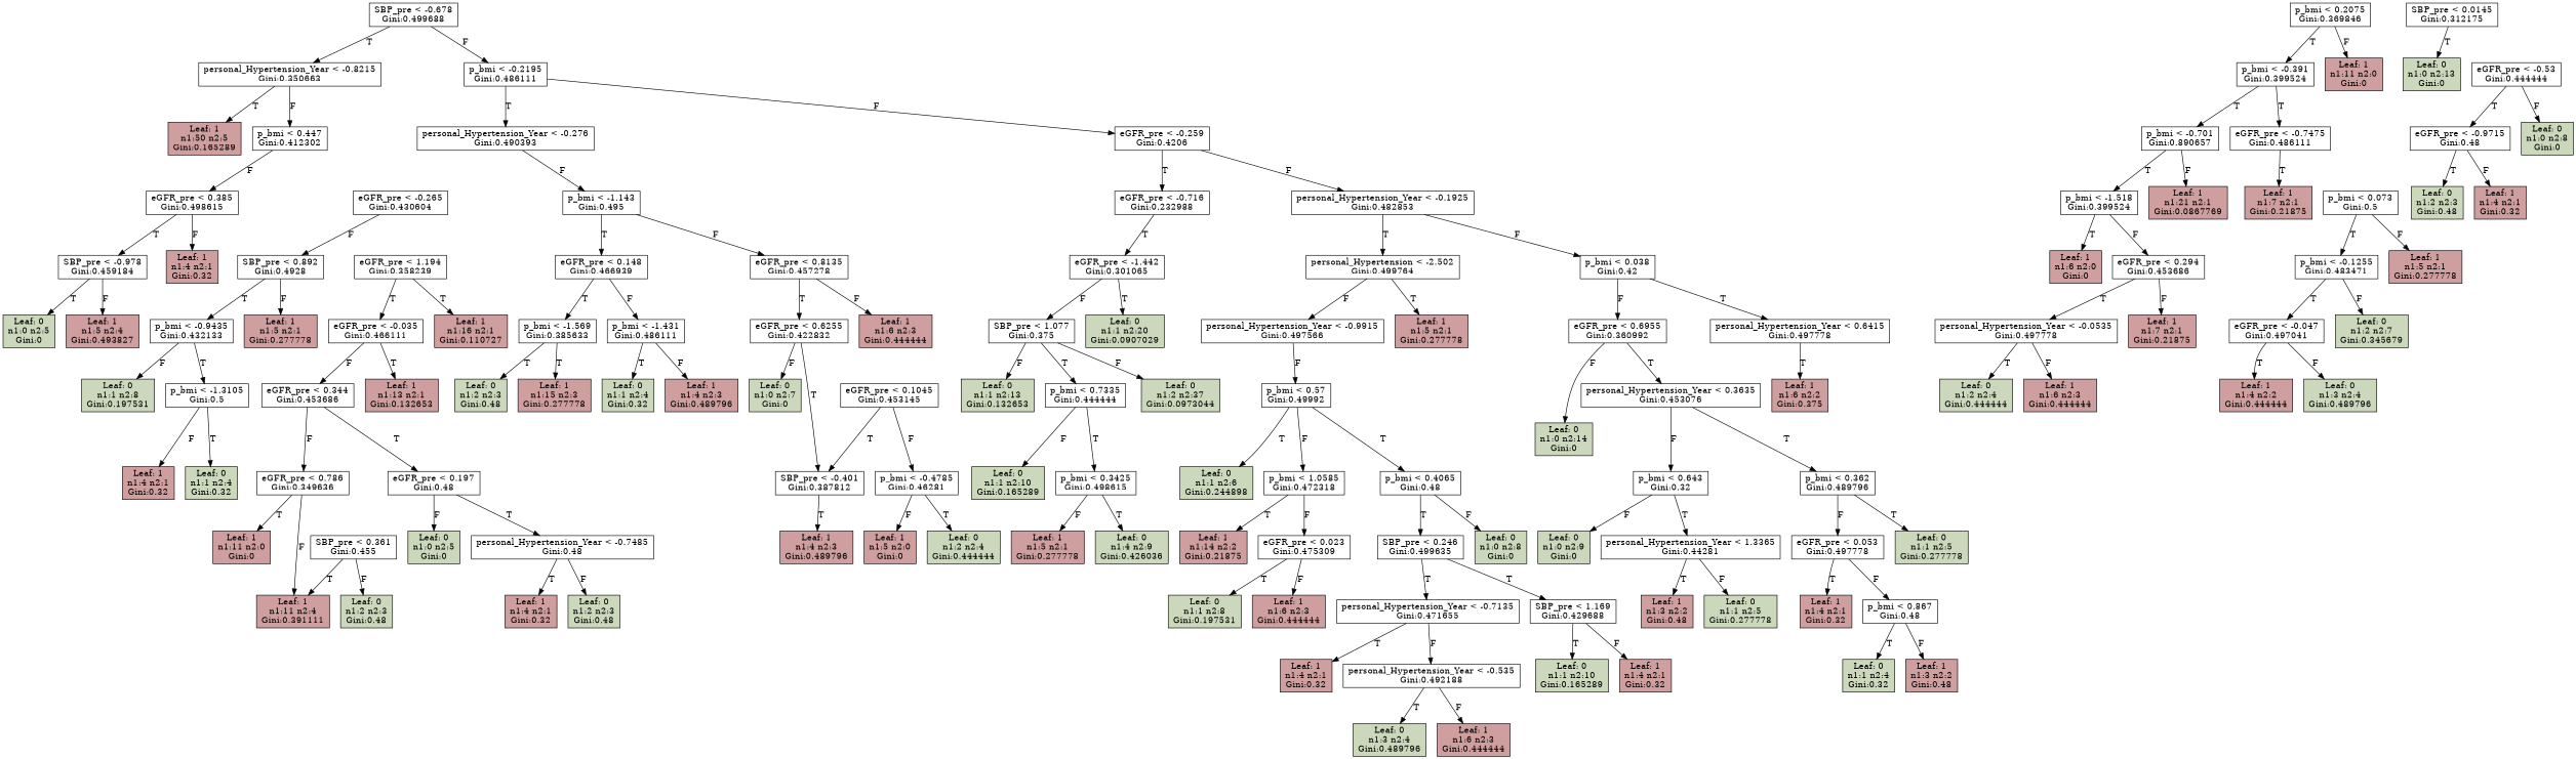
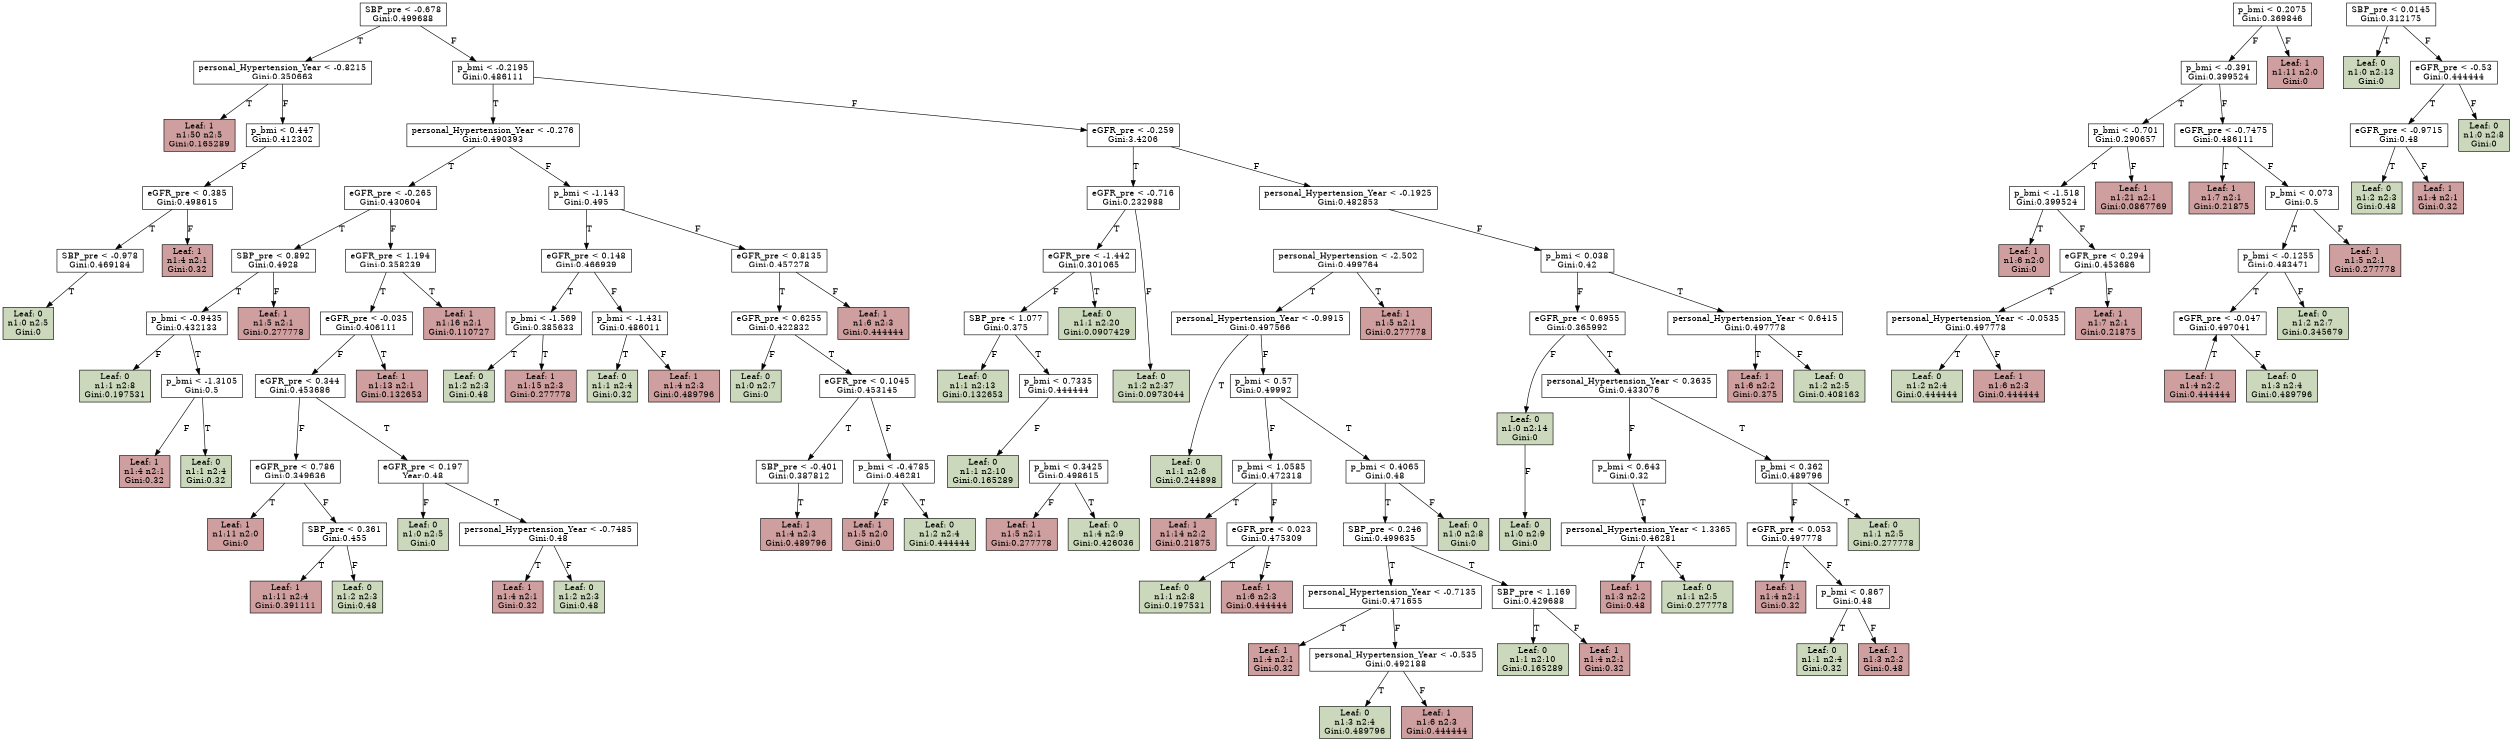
  digraph {
    node [shape=box style=filled]
    n1 [label="SBP_pre < -0.678\nGini:0.499688" style=""]
    n2 [label="personal_Hypertension_Year < -0.8215\nGini:0.350663" style=""]
    n3 [label="﻿p_bmi < -0.2195\nGini:0.486111" style=""]
    n4 [fillcolor="#CF9E9E" label="Leaf: 1\nn1:50 n2:5\nGini:0.165289"]
    n5 [label="﻿p_bmi < 0.447\nGini:0.412302" style=""]
    n6 [label="personal_Hypertension_Year < -0.276\nGini:0.490393" style=""]
-   n7 [label="eGFR_pre < -0.259\nGini:0.4206" style=""]
+   n7 [label="eGFR_pre < -0.259\nGini:3.4206" style=""]
    n8 [label="eGFR_pre < 0.385\nGini:0.498615" style=""]
    n9 [label="﻿p_bmi < 0.2075\nGini:0.369846" style=""]
    n10 [label="﻿p_bmi < -0.391\nGini:0.399524" style=""]
    n11 [fillcolor="#CF9E9E" label="Leaf: 1\nn1:11 n2:0\nGini:0"]
-   n12 [label="SBP_pre < -0.978\nGini:0.459184" style=""]
+   n12 [label="SBP_pre < -0.978\nGini:0.469184" style=""]
    n13 [fillcolor="#CF9E9E" label="Leaf: 1\nn1:4 n2:1\nGini:0.32"]
-   n14 [label="﻿p_bmi < -0.701\nGini:0.890657" style=""]
+   n14 [label="﻿p_bmi < -0.701\nGini:0.290657" style=""]
    n15 [label="eGFR_pre < -0.7475\nGini:0.486111" style=""]
    n16 [label="﻿p_bmi < -1.518\nGini:0.399524" style=""]
    n17 [fillcolor="#CF9E9E" label="Leaf: 1\nn1:21 n2:1\nGini:0.0867769"]
    n18 [fillcolor="#CF9E9E" label="Leaf: 1\nn1:7 n2:1\nGini:0.21875"]
    n19 [label="﻿p_bmi < 0.073\nGini:0.5" style=""]
    n20 [fillcolor="#CF9E9E" label="Leaf: 1\nn1:6 n2:0\nGini:0"]
    n21 [label="eGFR_pre < 0.294\nGini:0.453686" style=""]
    n22 [label="personal_Hypertension_Year < -0.0535\nGini:0.497778" style=""]
    n23 [fillcolor="#CF9E9E" label="Leaf: 1\nn1:7 n2:1\nGini:0.21875"]
    n24 [fillcolor="#CBD8BB" label="Leaf: 0\nn1:2 n2:4\nGini:0.444444"]
    n25 [fillcolor="#CF9E9E" label="Leaf: 1\nn1:6 n2:3\nGini:0.444444"]
    n26 [label="﻿p_bmi < -0.1255\nGini:0.483471" style=""]
    n27 [fillcolor="#CF9E9E" label="Leaf: 1\nn1:5 n2:1\nGini:0.277778"]
    n28 [label="eGFR_pre < -0.047\nGini:0.497041" style=""]
    n29 [fillcolor="#CBD8BB" label="Leaf: 0\nn1:2 n2:7\nGini:0.345679"]
    n30 [fillcolor="#CF9E9E" label="Leaf: 1\nn1:4 n2:2\nGini:0.444444"]
    n31 [fillcolor="#CBD8BB" label="Leaf: 0\nn1:3 n2:4\nGini:0.489796"]
    n32 [fillcolor="#CBD8BB" label="Leaf: 0\nn1:0 n2:5\nGini:0"]
-   n33 [fillcolor="#CF9E9E" label="Leaf: 1\nn1:5 n2:4\nGini:0.493827"]
    n34 [label="eGFR_pre < -0.265\nGini:0.430604" style=""]
    n35 [label="﻿p_bmi < -1.143\nGini:0.495" style=""]
    n36 [label="eGFR_pre < -0.716\nGini:0.232988" style=""]
    n37 [label="personal_Hypertension_Year < -0.1925\nGini:0.482853" style=""]
    n38 [label="SBP_pre < 0.892\nGini:0.4928" style=""]
    n39 [label="eGFR_pre < 1.194\nGini:0.358239" style=""]
    n40 [label="eGFR_pre < 0.148\nGini:0.466939" style=""]
    n41 [label="eGFR_pre < 0.8135\nGini:0.457278" style=""]
    n42 [label="﻿p_bmi < -0.9435\nGini:0.432133" style=""]
    n43 [fillcolor="#CF9E9E" label="Leaf: 1\nn1:5 n2:1\nGini:0.277778"]
-   n44 [label="eGFR_pre < -0.035\nGini:0.466111" style=""]
+   n44 [label="eGFR_pre < -0.035\nGini:0.406111" style=""]
    n45 [fillcolor="#CF9E9E" label="Leaf: 1\nn1:16 n2:1\nGini:0.110727"]
    n46 [label="﻿p_bmi < -1.3105\nGini:0.5" style=""]
    n47 [fillcolor="#CBD8BB" label="Leaf: 0\nn1:1 n2:8\nGini:0.197531"]
    n48 [fillcolor="#CBD8BB" label="Leaf: 0\nn1:1 n2:4\nGini:0.32"]
    n49 [fillcolor="#CF9E9E" label="Leaf: 1\nn1:4 n2:1\nGini:0.32"]
    n50 [fillcolor="#CF9E9E" label="Leaf: 1\nn1:13 n2:1\nGini:0.132653"]
    n51 [label="eGFR_pre < 0.344\nGini:0.453686" style=""]
-   n52 [label="eGFR_pre < 0.197\nGini:0.48" style=""]
+   n52 [label="eGFR_pre < 0.197\nYear:0.48" style=""]
    n53 [label="eGFR_pre < 0.786\nGini:0.349636" style=""]
    n54 [label="personal_Hypertension_Year < -0.7485\nGini:0.48" style=""]
    n55 [fillcolor="#CBD8BB" label="Leaf: 0\nn1:0 n2:5\nGini:0"]
    n56 [fillcolor="#CF9E9E" label="Leaf: 1\nn1:11 n2:0\nGini:0"]
    n57 [label="SBP_pre < 0.361\nGini:0.455" style=""]
    n58 [fillcolor="#CF9E9E" label="Leaf: 1\nn1:4 n2:1\nGini:0.32"]
    n59 [fillcolor="#CBD8BB" label="Leaf: 0\nn1:2 n2:3\nGini:0.48"]
    n60 [fillcolor="#CF9E9E" label="Leaf: 1\nn1:11 n2:4\nGini:0.391111"]
    n61 [fillcolor="#CBD8BB" label="Leaf: 0\nn1:2 n2:3\nGini:0.48"]
    n62 [label="﻿p_bmi < -1.569\nGini:0.385633" style=""]
-   n63 [label="﻿p_bmi < -1.431\nGini:0.486111" style=""]
+   n63 [label="﻿p_bmi < -1.431\nGini:0.486011" style=""]
    n64 [label="eGFR_pre < 0.6255\nGini:0.422832" style=""]
    n65 [fillcolor="#CF9E9E" label="Leaf: 1\nn1:6 n2:3\nGini:0.444444"]
    n66 [fillcolor="#CBD8BB" label="Leaf: 0\nn1:2 n2:3\nGini:0.48"]
    n67 [fillcolor="#CF9E9E" label="Leaf: 1\nn1:15 n2:3\nGini:0.277778"]
    n68 [fillcolor="#CBD8BB" label="Leaf: 0\nn1:1 n2:4\nGini:0.32"]
    n69 [fillcolor="#CF9E9E" label="Leaf: 1\nn1:4 n2:3\nGini:0.489796"]
    n70 [label="eGFR_pre < 0.1045\nGini:0.453145" style=""]
    n71 [fillcolor="#CBD8BB" label="Leaf: 0\nn1:0 n2:7\nGini:0"]
    n72 [label="SBP_pre < -0.401\nGini:0.387812" style=""]
    n73 [label="﻿p_bmi < -0.4785\nGini:0.46281" style=""]
    n74 [fillcolor="#CF9E9E" label="Leaf: 1\nn1:4 n2:3\nGini:0.489796"]
    n75 [fillcolor="#CBD8BB" label="Leaf: 0\nn1:2 n2:4\nGini:0.444444"]
    n76 [fillcolor="#CF9E9E" label="Leaf: 1\nn1:5 n2:0\nGini:0"]
    n77 [label="SBP_pre < 0.0145\nGini:0.312175" style=""]
    n78 [fillcolor="#CBD8BB" label="Leaf: 0\nn1:0 n2:13\nGini:0"]
    n79 [label="eGFR_pre < -0.53\nGini:0.444444" style=""]
    n80 [label="eGFR_pre < -0.9715\nGini:0.48" style=""]
    n81 [fillcolor="#CBD8BB" label="Leaf: 0\nn1:0 n2:8\nGini:0"]
    n82 [fillcolor="#CBD8BB" label="Leaf: 0\nn1:2 n2:3\nGini:0.48"]
    n83 [fillcolor="#CF9E9E" label="Leaf: 1\nn1:4 n2:1\nGini:0.32"]
    n84 [label="eGFR_pre < -1.442\nGini:0.301065" style=""]
    n85 [fillcolor="#CBD8BB" label="Leaf: 0\nn1:2 n2:37\nGini:0.0973044"]
    n86 [label="personal_Hypertension < -2.502\nGini:0.499764" style=""]
    n87 [label="﻿p_bmi < 0.038\nGini:0.42" style=""]
-   n88 [fillcolor="#CBD8BB" label="Leaf: 0\nn1:1 n2:20\nGini:0.0907029"]
+   n88 [fillcolor="#CBD8BB" label="Leaf: 0\nn1:1 n2:20\nGini:0.0907429"]
    n89 [label="SBP_pre < 1.077\nGini:0.375" style=""]
    n90 [label="﻿p_bmi < 0.7335\nGini:0.444444" style=""]
    n91 [fillcolor="#CBD8BB" label="Leaf: 0\nn1:1 n2:13\nGini:0.132653"]
    n92 [label="﻿p_bmi < 0.3425\nGini:0.498615" style=""]
    n93 [fillcolor="#CBD8BB" label="Leaf: 0\nn1:1 n2:10\nGini:0.165289"]
    n94 [fillcolor="#CBD8BB" label="Leaf: 0\nn1:4 n2:9\nGini:0.426036"]
    n95 [fillcolor="#CF9E9E" label="Leaf: 1\nn1:5 n2:1\nGini:0.277778"]
    n96 [fillcolor="#CF9E9E" label="Leaf: 1\nn1:5 n2:1\nGini:0.277778"]
    n97 [label="personal_Hypertension_Year < -0.9915\nGini:0.497566" style=""]
    n98 [label="personal_Hypertension_Year < 0.6415\nGini:0.497778" style=""]
-   n99 [label="eGFR_pre < 0.6955\nGini:0.360992" style=""]
+   n99 [label="eGFR_pre < 0.6955\nGini:0.365992" style=""]
    n100 [fillcolor="#CBD8BB" label="Leaf: 0\nn1:1 n2:6\nGini:0.244898"]
    n101 [label="﻿p_bmi < 0.57\nGini:0.49992" style=""]
    n102 [label="﻿p_bmi < 0.4065\nGini:0.48" style=""]
    n103 [label="﻿p_bmi < 1.0585\nGini:0.472318" style=""]
    n104 [label="SBP_pre < 0.246\nGini:0.499635" style=""]
    n105 [fillcolor="#CBD8BB" label="Leaf: 0\nn1:0 n2:8\nGini:0"]
    n106 [fillcolor="#CF9E9E" label="Leaf: 1\nn1:14 n2:2\nGini:0.21875"]
    n107 [label="eGFR_pre < 0.023\nGini:0.475309" style=""]
    n108 [label="personal_Hypertension_Year < -0.7135\nGini:0.471655" style=""]
    n109 [label="SBP_pre < 1.169\nGini:0.429688" style=""]
    n110 [fillcolor="#CF9E9E" label="Leaf: 1\nn1:4 n2:1\nGini:0.32"]
    n111 [label="personal_Hypertension_Year < -0.535\nGini:0.492188" style=""]
    n112 [fillcolor="#CBD8BB" label="Leaf: 0\nn1:1 n2:10\nGini:0.165289"]
    n113 [fillcolor="#CF9E9E" label="Leaf: 1\nn1:4 n2:1\nGini:0.32"]
    n114 [fillcolor="#CBD8BB" label="Leaf: 0\nn1:3 n2:4\nGini:0.489796"]
    n115 [fillcolor="#CF9E9E" label="Leaf: 1\nn1:6 n2:3\nGini:0.444444"]
    n116 [fillcolor="#CBD8BB" label="Leaf: 0\nn1:1 n2:8\nGini:0.197531"]
    n117 [fillcolor="#CF9E9E" label="Leaf: 1\nn1:6 n2:3\nGini:0.444444"]
    n118 [fillcolor="#CF9E9E" label="Leaf: 1\nn1:6 n2:2\nGini:0.375"]
-   n120 [label="personal_Hypertension_Year < 0.3635\nGini:0.453076" style=""]
+   n119 [fillcolor="#CBD8BB" label="Leaf: 0\nn1:2 n2:5\nGini:0.408163"]
+   n120 [label="personal_Hypertension_Year < 0.3635\nGini:0.433076" style=""]
    n121 [fillcolor="#CBD8BB" label="Leaf: 0\nn1:0 n2:14\nGini:0"]
    n122 [label="﻿p_bmi < 0.362\nGini:0.489796" style=""]
    n123 [label="﻿p_bmi < 0.643\nGini:0.32" style=""]
    n124 [fillcolor="#CBD8BB" label="Leaf: 0\nn1:1 n2:5\nGini:0.277778"]
    n125 [label="eGFR_pre < 0.053\nGini:0.497778" style=""]
-   n126 [label="personal_Hypertension_Year < 1.3365\nGini:0.44281" style=""]
+   n126 [label="personal_Hypertension_Year < 1.3365\nGini:0.46281" style=""]
    n127 [fillcolor="#CBD8BB" label="Leaf: 0\nn1:0 n2:9\nGini:0"]
    n128 [fillcolor="#CF9E9E" label="Leaf: 1\nn1:4 n2:1\nGini:0.32"]
    n129 [label="﻿p_bmi < 0.867\nGini:0.48" style=""]
    n130 [fillcolor="#CBD8BB" label="Leaf: 0\nn1:1 n2:4\nGini:0.32"]
    n131 [fillcolor="#CF9E9E" label="Leaf: 1\nn1:3 n2:2\nGini:0.48"]
    n132 [fillcolor="#CF9E9E" label="Leaf: 1\nn1:3 n2:2\nGini:0.48"]
    n133 [fillcolor="#CBD8BB" label="Leaf: 0\nn1:1 n2:5\nGini:0.277778"]
    n1 -> n2 [label=T]
    n1 -> n3 [label=F]
    n2 -> n4 [label=T]
    n2 -> n5 [label=F]
    n3 -> n6 [label=T]
    n3 -> n7 [label=F]
    n5 -> n8 [label=F]
+   n6 -> n34 [label=T]
    n6 -> n35 [label=F]
    n7 -> n36 [label=T]
    n7 -> n37 [label=F]
    n8 -> n12 [label=T]
    n8 -> n13 [label=F]
-   n9 -> n10 [label=T]
+   n9 -> n10 [label=F]
    n9 -> n11 [label=F]
    n10 -> n14 [label=T]
-   n10 -> n15 [label=T]
+   n10 -> n15 [label=F]
    n12 -> n32 [label=T]
-   n12 -> n33 [label=F]
    n14 -> n16 [label=T]
    n14 -> n17 [label=F]
    n15 -> n18 [label=T]
+   n15 -> n19 [label=F]
    n16 -> n20 [label=T]
    n16 -> n21 [label=F]
    n19 -> n26 [label=T]
    n19 -> n27 [label=F]
    n21 -> n22 [label=T]
    n21 -> n23 [label=F]
    n22 -> n24 [label=T]
    n22 -> n25 [label=F]
    n26 -> n28 [label=T]
    n26 -> n29 [label=F]
-   n28 -> n30 [label=T]
+   n30 -> n28 [label=T]
    n28 -> n31 [label=F]
-   n34 -> n38 [label=F]
+   n34 -> n38 [label=T]
+   n34 -> n39 [label=F]
    n35 -> n40 [label=T]
    n35 -> n41 [label=F]
    n36 -> n84 [label=T]
-   n89 -> n85 [label=F]
-   n37 -> n86 [label=T]
+   n36 -> n85 [label=F]
    n37 -> n87 [label=F]
    n38 -> n42 [label=T]
    n38 -> n43 [label=F]
    n39 -> n44 [label=T]
    n39 -> n45 [label=T]
    n40 -> n62 [label=T]
    n40 -> n63 [label=F]
    n41 -> n64 [label=T]
    n41 -> n65 [label=F]
    n42 -> n46 [label=T]
    n42 -> n47 [label=F]
    n44 -> n50 [label=T]
    n44 -> n51 [label=F]
    n46 -> n48 [label=T]
    n46 -> n49 [label=F]
    n51 -> n52 [label=T]
    n51 -> n53 [label=F]
    n52 -> n54 [label=T]
    n52 -> n55 [label=F]
    n53 -> n56 [label=T]
-   n53 -> n60 [label=F]
+   n53 -> n57 [label=F]
    n54 -> n58 [label=T]
    n54 -> n59 [label=F]
    n57 -> n60 [label=T]
    n57 -> n61 [label=F]
    n62 -> n66 [label=T]
    n62 -> n67 [label=T]
    n63 -> n68 [label=T]
    n63 -> n69 [label=F]
-   n64 -> n72 [label=T]
+   n64 -> n70 [label=T]
    n64 -> n71 [label=F]
    n70 -> n72 [label=T]
    n70 -> n73 [label=F]
    n72 -> n74 [label=T]
    n73 -> n75 [label=T]
    n73 -> n76 [label=F]
    n77 -> n78 [label=T]
+   n77 -> n79 [label=F]
    n79 -> n80 [label=T]
    n79 -> n81 [label=F]
    n80 -> n82 [label=T]
    n80 -> n83 [label=F]
    n84 -> n88 [label=T]
    n84 -> n89 [label=F]
    n86 -> n96 [label=T]
-   n86 -> n97 [label=F]
+   n86 -> n97 [label=T]
    n87 -> n98 [label=T]
    n87 -> n99 [label=F]
    n89 -> n90 [label=T]
    n89 -> n91 [label=F]
-   n90 -> n92 [label=T]
    n90 -> n93 [label=F]
    n92 -> n94 [label=T]
    n92 -> n95 [label=F]
-   n101 -> n100 [label=T]
+   n97 -> n100 [label=T]
    n97 -> n101 [label=F]
    n98 -> n118 [label=T]
+   n98 -> n119 [label=F]
    n99 -> n120 [label=T]
    n99 -> n121 [label=F]
    n101 -> n102 [label=T]
    n101 -> n103 [label=F]
    n102 -> n104 [label=T]
    n102 -> n105 [label=F]
    n103 -> n106 [label=T]
    n103 -> n107 [label=F]
    n104 -> n108 [label=T]
    n104 -> n109 [label=T]
    n107 -> n116 [label=T]
    n107 -> n117 [label=F]
    n108 -> n110 [label=T]
    n108 -> n111 [label=F]
    n109 -> n112 [label=T]
    n109 -> n113 [label=F]
    n111 -> n114 [label=T]
    n111 -> n115 [label=F]
    n120 -> n122 [label=T]
    n120 -> n123 [label=F]
    n122 -> n124 [label=T]
    n122 -> n125 [label=F]
    n123 -> n126 [label=T]
-   n123 -> n127 [label=F]
+   n121 -> n127 [label=F]
    n125 -> n128 [label=T]
    n125 -> n129 [label=F]
    n126 -> n132 [label=T]
    n126 -> n133 [label=F]
    n129 -> n130 [label=T]
    n129 -> n131 [label=F]
  }
